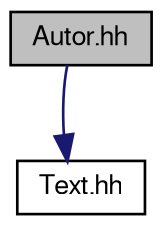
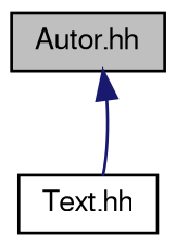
  digraph {
    node [color=black fontname=FreeSans fontsize=10 shape=record style=filled]
    n1 [fillcolor=grey75 fontcolor=black height=0.2 label="Autor.hh" width=0.4]
    n2 [fillcolor=white height=0.2 label="Text.hh" width=0.4]
-   n1 -> n2 [color=midnightblue fontname=FreeSans fontsize=10 labelfontname=FreeSans labelfontsize=10 style=solid]
+   n2 -> n1 [color=midnightblue fontname=FreeSans fontsize=10 labelfontname=FreeSans labelfontsize=10 style=solid]
  }
